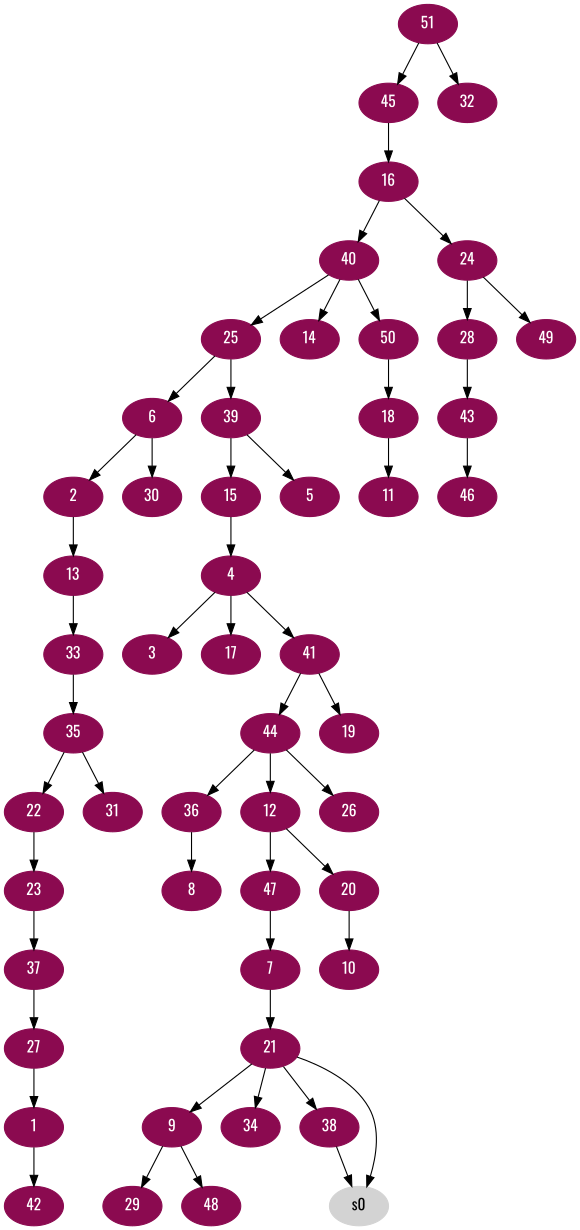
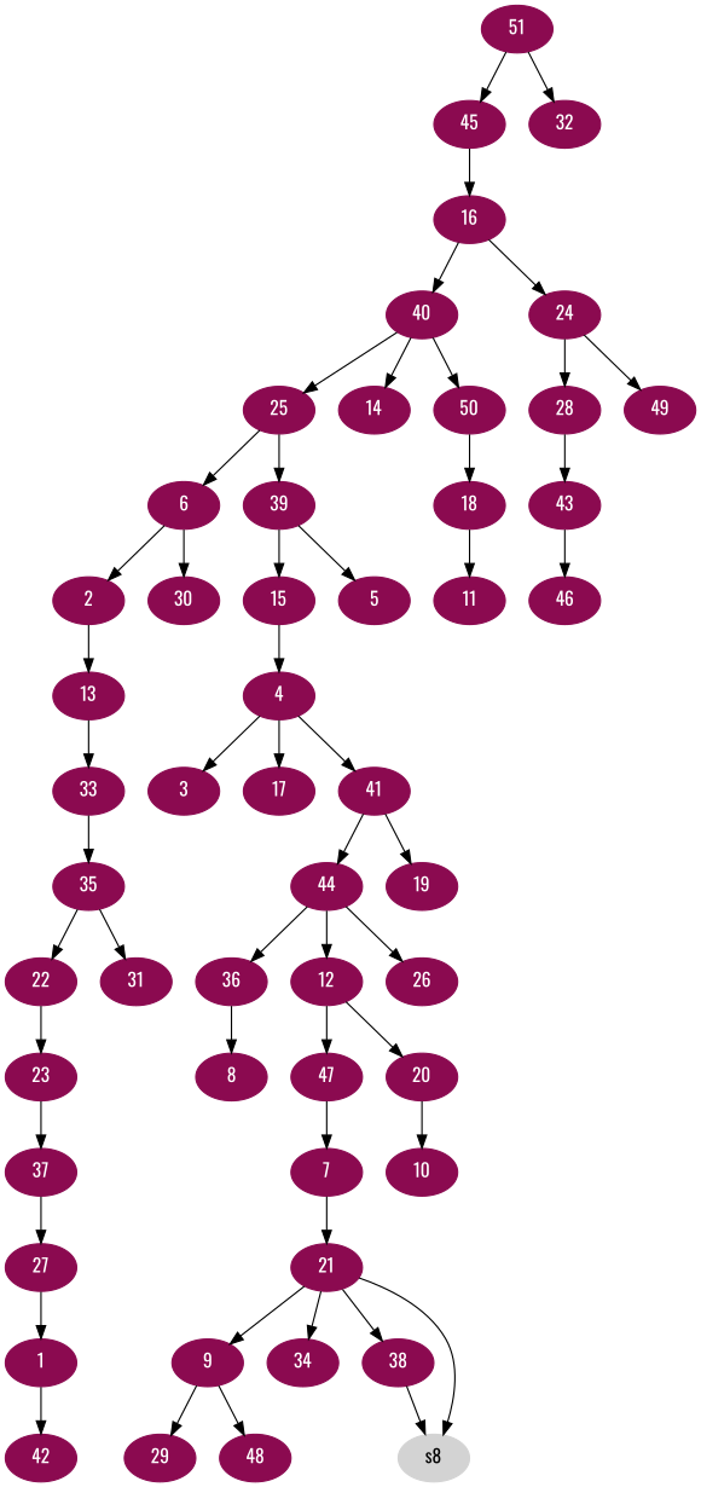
  digraph {
    fontname=Oswald
    node [color=deeppink4 fontcolor=white style=filled fontname=Oswald]
    edge [fontname=Oswald]
    27
    1
    42
    6
    2
    30
    13
    4
    3
    17
    41
    15
    39
    5
    25
    47
    7
    21
    36
    8
    9
    34
    38
-   s0 [color=lightgrey fontcolor=black]
+   s0 [color=lightgrey fontcolor=black label=s8]
    29
    48
    20
    10
    18
    11
    44
    12
    26
    33
    40
    14
    50
    45
    16
    24
    19
    35
    22
    31
    23
    37
    28
    49
    43
    51
    32
    46
    27 -> 1
    1 -> 42
    6 -> 2
    6 -> 30
    2 -> 13
    13 -> 33
    4 -> 3
    4 -> 17
    4 -> 41
    41 -> 44
    41 -> 19
    15 -> 4
    39 -> 15
    39 -> 5
    25 -> 6
    25 -> 39
    47 -> 7
    7 -> 21
    21 -> 9
    21 -> 34
    21 -> 38
    21 -> s0
    36 -> 8
    9 -> 29
    9 -> 48
    38 -> s0
    20 -> 10
    18 -> 11
    44 -> 36
    44 -> 12
    44 -> 26
    12 -> 47
    12 -> 20
    33 -> 35
    40 -> 25
    40 -> 14
    40 -> 50
    50 -> 18
    45 -> 16
    16 -> 40
    16 -> 24
    24 -> 28
    24 -> 49
    35 -> 22
    35 -> 31
    22 -> 23
    23 -> 37
    37 -> 27
    28 -> 43
    43 -> 46
    51 -> 45
    51 -> 32
  }
